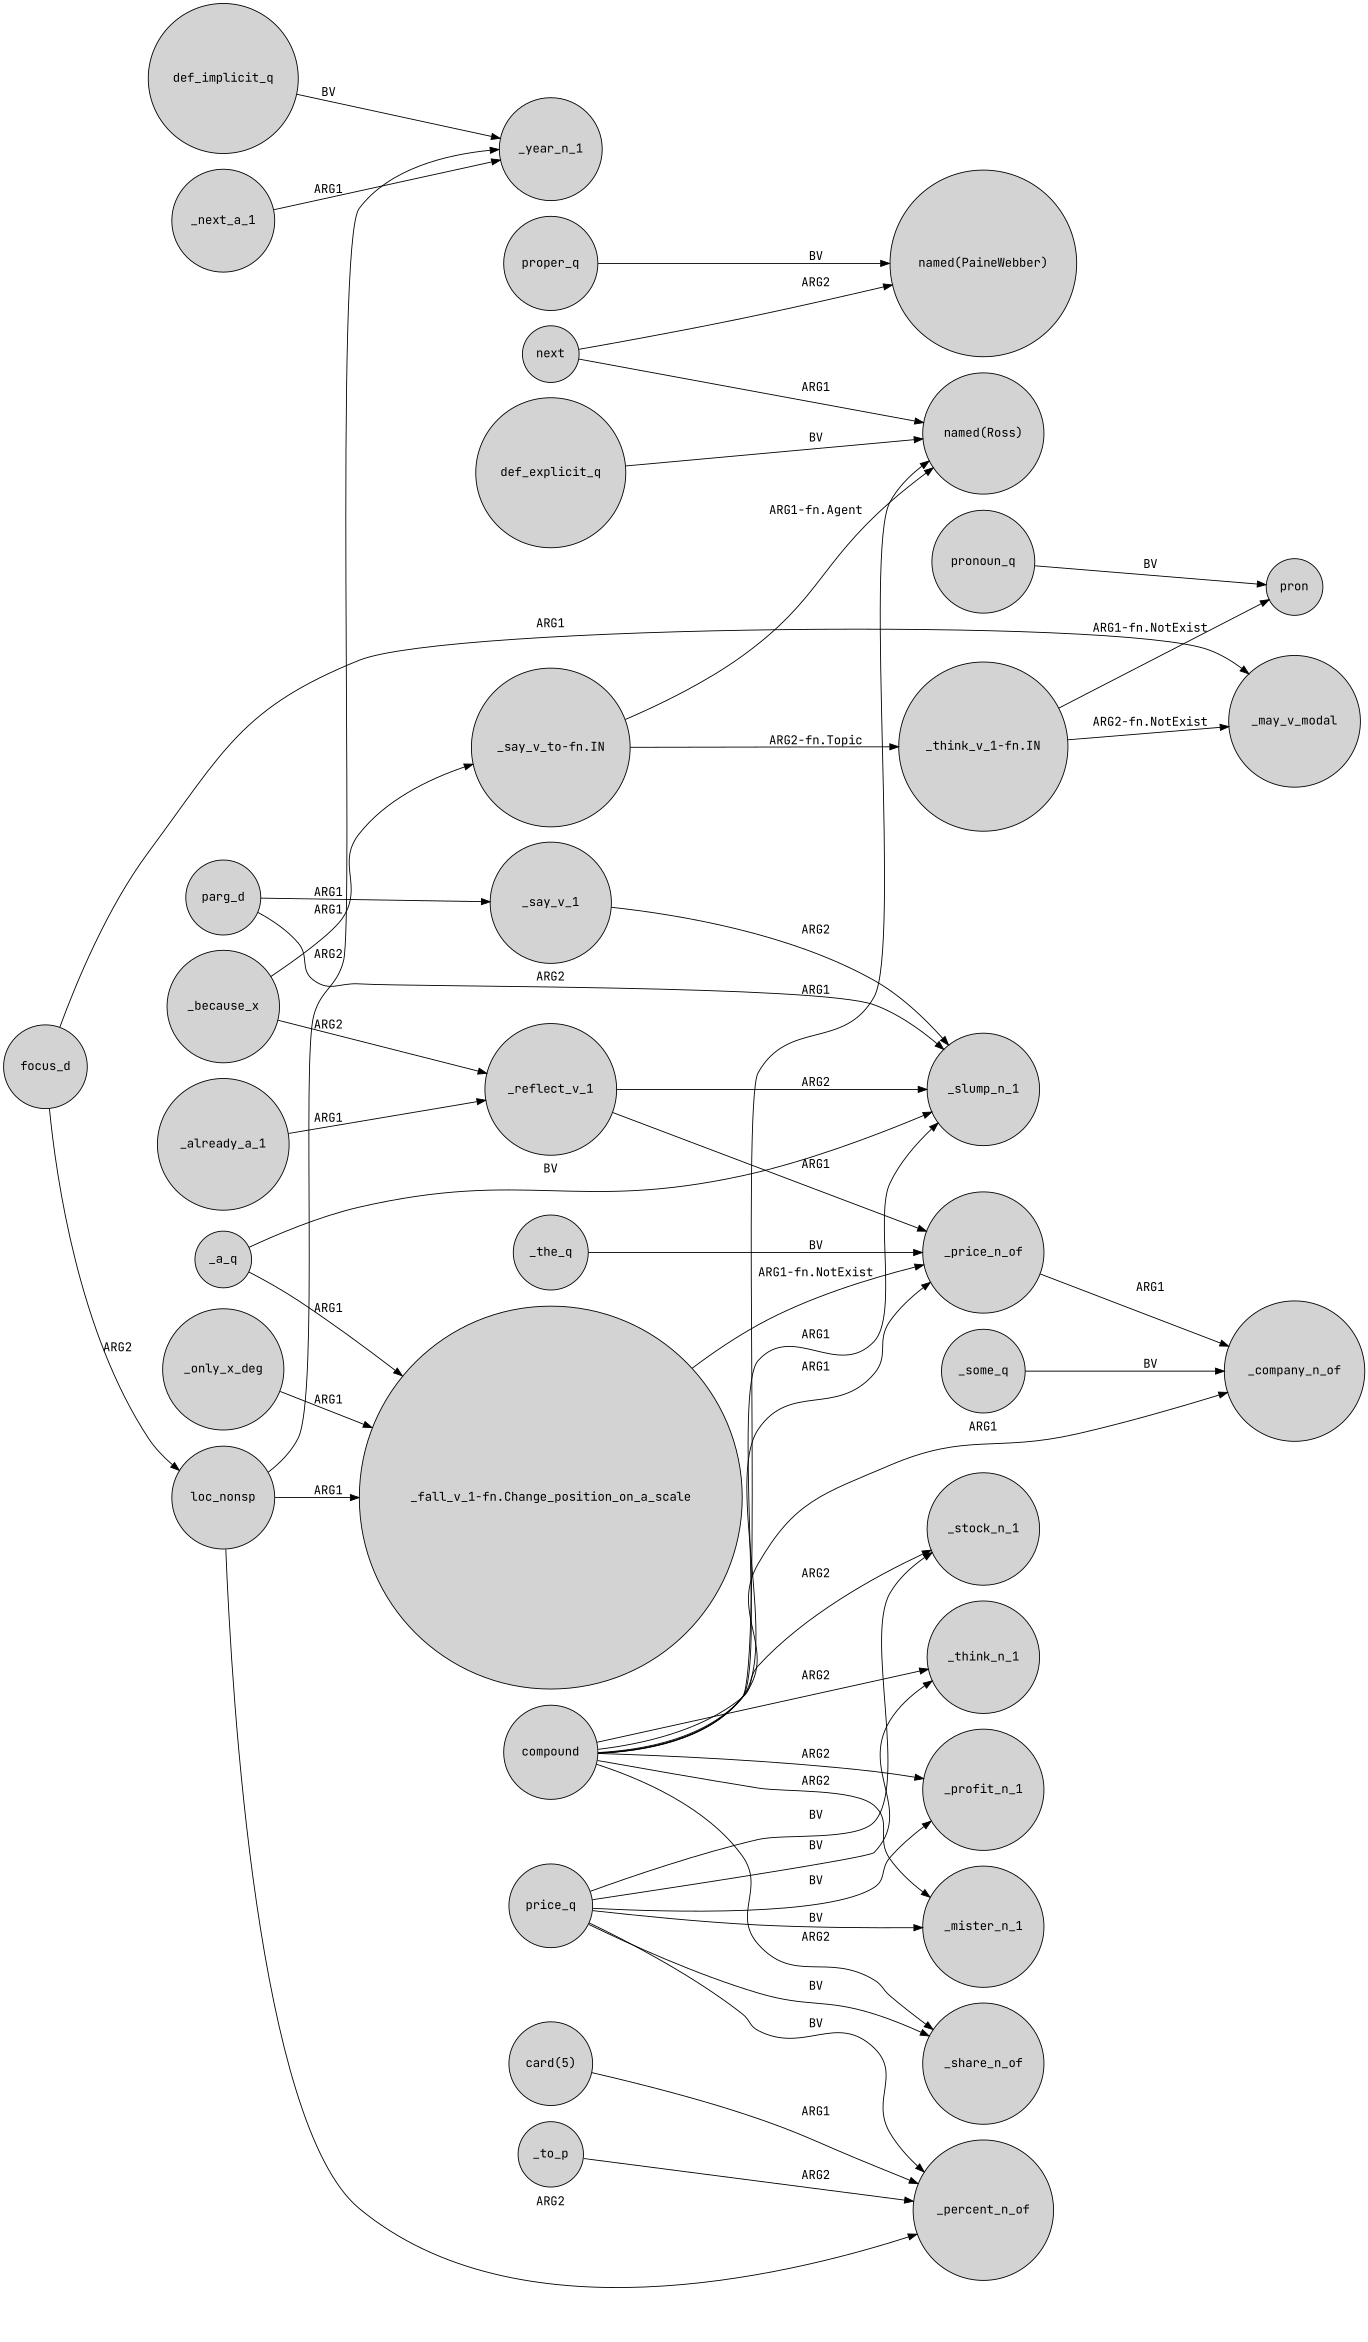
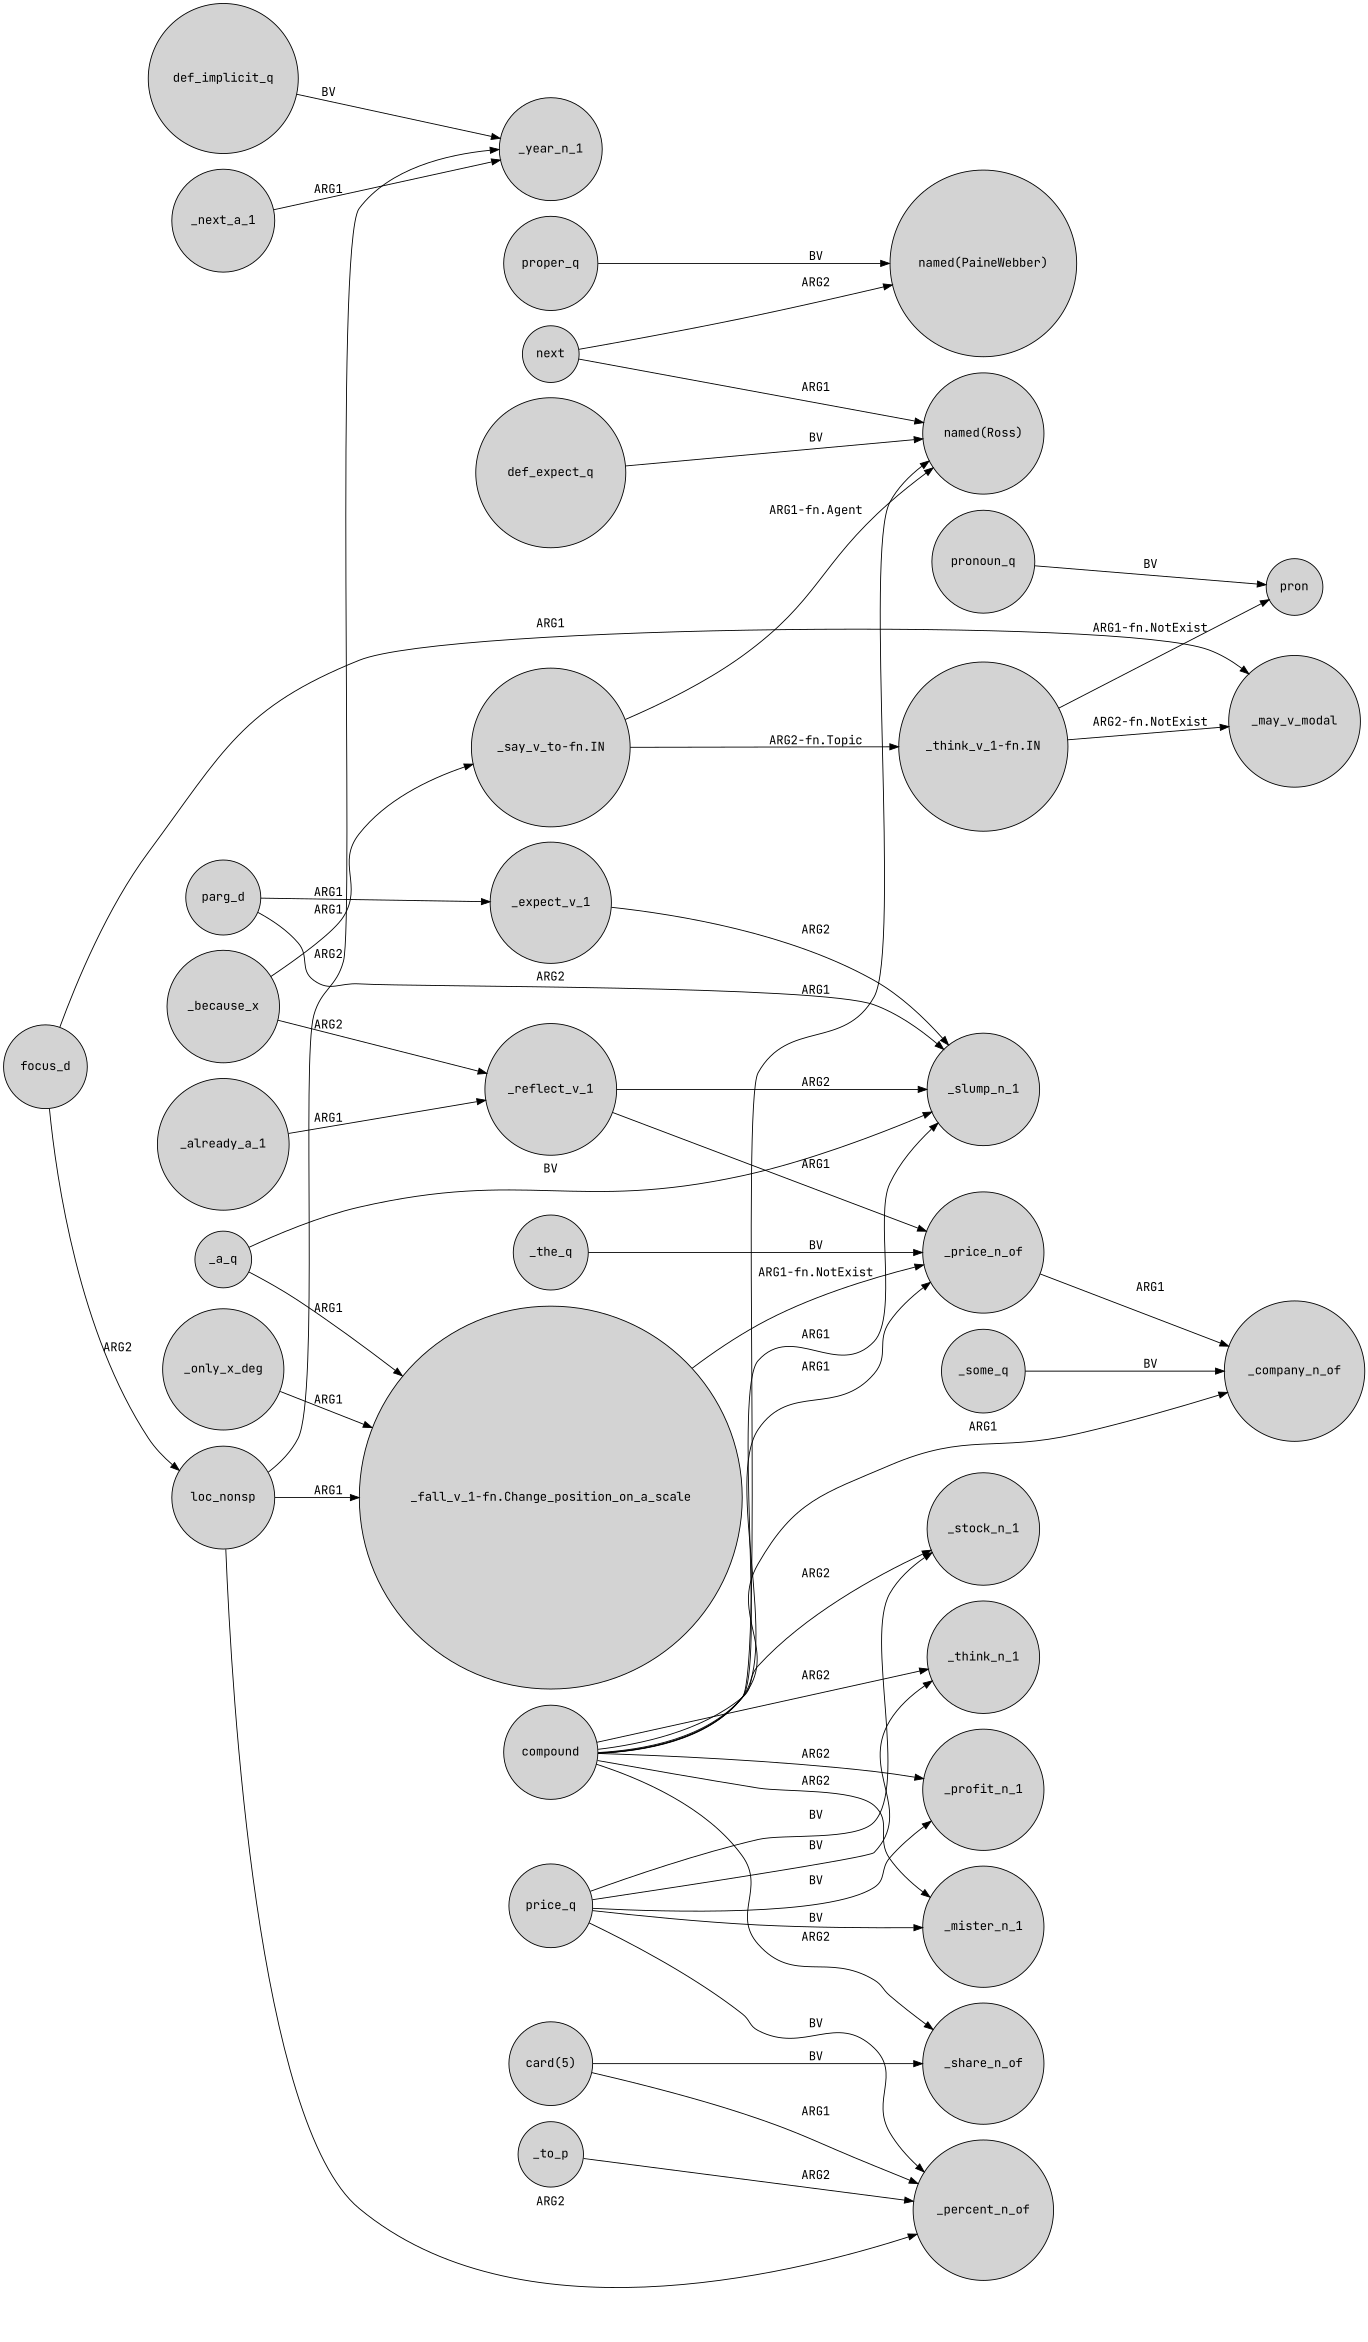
  digraph {
    fontname="JetBrains Mono"
    rankdir=LR
    node [fontname="JetBrains Mono" shape=circle style=filled]
    edge [fontname="JetBrains Mono"]
    focus_d
    loc_nonsp
    _may_v_modal
    _year_n_1
    "_fall_v_1-fn.Change_position_on_a_scale"
    _percent_n_of
    _price_n_of
    compound
    _slump_n_1
    "named(Ross)"
    _mister_n_1
    _company_n_of
    _share_n_of
    _stock_n_1
    n15 [label=_think_n_1]
    _profit_n_1
    n17 [label=next]
    "named(PaineWebber)"
    def_implicit_q
    "_think_v_1-fn.IN"
    pron
    _reflect_v_1
    parg_d
-   _expect_v_1 [label=_say_v_1]
+   _expect_v_1
    _already_a_1
    n26 [label=price_q]
    _the_q
    "_say_v_to-fn.IN"
    _only_x_deg
    pronoun_q
    _next_a_1
    proper_q
    "card(5)"
    _because_x
-   def_explicit_q
+   def_explicit_q [label=def_expect_q]
    _to_p
    _some_q
    _a_q
    focus_d -> loc_nonsp [label=ARG2]
    focus_d -> _may_v_modal [label=ARG1]
    loc_nonsp -> _year_n_1 [label=ARG2]
    loc_nonsp -> "_fall_v_1-fn.Change_position_on_a_scale" [label=ARG1]
    loc_nonsp -> _percent_n_of [label=ARG2]
    "_fall_v_1-fn.Change_position_on_a_scale" -> _price_n_of [label="ARG1-fn.NotExist"]
    _price_n_of -> _company_n_of [label=ARG1]
    compound -> _price_n_of [label=ARG1]
    compound -> _slump_n_1 [label=ARG1]
    compound -> "named(Ross)" [label=ARG1]
    compound -> _mister_n_1 [label=ARG2]
    compound -> _company_n_of [label=ARG1]
    compound -> _share_n_of [label=ARG2]
    compound -> _stock_n_1 [label=ARG2]
    compound -> n15 [label=ARG2]
    compound -> _profit_n_1 [label=ARG2]
    n17 -> "named(Ross)" [label=ARG1]
    n17 -> "named(PaineWebber)" [label=ARG2]
    def_implicit_q -> _year_n_1 [label=BV]
    "_think_v_1-fn.IN" -> _may_v_modal [label="ARG2-fn.NotExist"]
    "_think_v_1-fn.IN" -> pron [label="ARG1-fn.NotExist"]
    _reflect_v_1 -> _price_n_of [label=ARG1]
    _reflect_v_1 -> _slump_n_1 [label=ARG2]
    parg_d -> _slump_n_1 [label=ARG2]
    parg_d -> _expect_v_1 [label=ARG1]
    _expect_v_1 -> _slump_n_1 [label=ARG2]
    _already_a_1 -> _reflect_v_1 [label=ARG1]
    n26 -> _percent_n_of [label=BV]
    n26 -> _mister_n_1 [label=BV]
-   n26 -> _share_n_of [label=BV]
+   "card(5)" -> _share_n_of [label=BV]
    n26 -> _stock_n_1 [label=BV]
    n26 -> n15 [label=BV]
    n26 -> _profit_n_1 [label=BV]
    _the_q -> _price_n_of [label=BV]
    "_say_v_to-fn.IN" -> "named(Ross)" [label="ARG1-fn.Agent"]
    "_say_v_to-fn.IN" -> "_think_v_1-fn.IN" [label="ARG2-fn.Topic"]
    _only_x_deg -> "_fall_v_1-fn.Change_position_on_a_scale" [label=ARG1]
    pronoun_q -> pron [label=BV]
    _next_a_1 -> _year_n_1 [label=ARG1]
    proper_q -> "named(PaineWebber)" [label=BV]
    "card(5)" -> _percent_n_of [label=ARG1]
    _because_x -> _reflect_v_1 [label=ARG2]
    _because_x -> "_say_v_to-fn.IN" [label=ARG1]
    def_explicit_q -> "named(Ross)" [label=BV]
    _to_p -> _percent_n_of [label=ARG2]
    _some_q -> _company_n_of [label=BV]
    _a_q -> "_fall_v_1-fn.Change_position_on_a_scale" [label=ARG1]
    _a_q -> _slump_n_1 [label=BV]
  }
